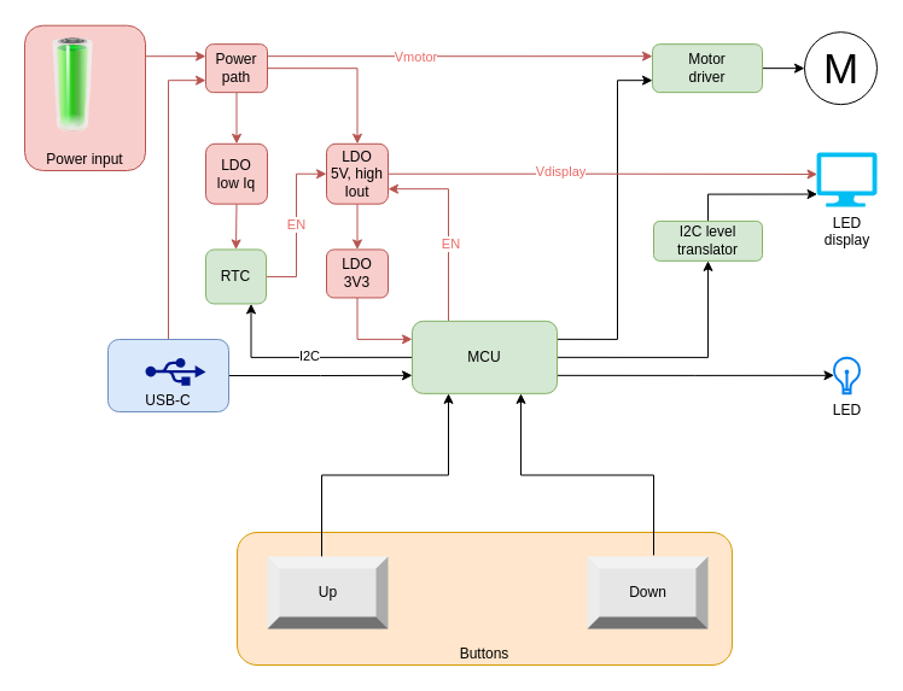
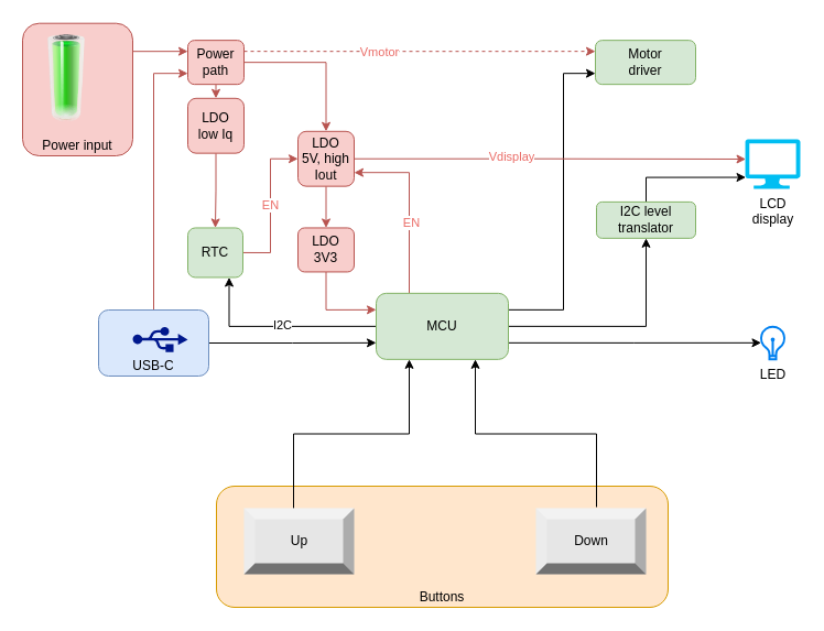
  <mxCell id="0" />
  <mxCell id="1" parent="0" />
  <mxCell id="2" style="edgeStyle=orthogonalEdgeStyle;rounded=0;orthogonalLoop=1;jettySize=auto;html=1;exitX=1;exitY=0.5;exitDx=0;exitDy=0;entryX=0;entryY=0.75;entryDx=0;entryDy=0;fontColor=#EA6B66;" parent="1" source="4" target="15" edge="1"><mxGeometry relative="1" as="geometry"><mxPoint x="270" y="311" as="sourcePoint" /></mxGeometry></mxCell>
  <mxCell id="3" style="edgeStyle=orthogonalEdgeStyle;rounded=0;orthogonalLoop=1;jettySize=auto;html=1;exitX=0.5;exitY=0;exitDx=0;exitDy=0;entryX=0;entryY=0.75;entryDx=0;entryDy=0;fillColor=#f8cecc;strokeColor=#b85450;" edge="1" parent="1" source="4" target="32"><mxGeometry relative="1" as="geometry" /></mxCell>
  <mxCell id="4" value="USB-C" style="rounded=1;whiteSpace=wrap;html=1;fillColor=#dae8fc;strokeColor=#6c8ebf;verticalAlign=bottom;" parent="1" vertex="1"><mxGeometry x="89" y="281" width="100" height="60" as="geometry" /></mxCell>
  <mxCell id="5" value="Power input" style="rounded=1;whiteSpace=wrap;html=1;fillColor=#f8cecc;strokeColor=#b85450;verticalAlign=bottom;" parent="1" vertex="1"><mxGeometry x="20" y="20.7" width="100" height="120.3" as="geometry" /></mxCell>
  <mxCell id="6" value="Buttons" style="rounded=1;whiteSpace=wrap;html=1;fillColor=#ffe6cc;strokeColor=#d79b00;verticalAlign=bottom;" parent="1" vertex="1"><mxGeometry x="196" y="441" width="410" height="110" as="geometry" /></mxCell>
- <mxCell id="7" style="edgeStyle=orthogonalEdgeStyle;rounded=0;orthogonalLoop=1;jettySize=auto;html=1;exitX=1;exitY=0.5;exitDx=0;exitDy=0;entryX=0;entryY=0.5;entryDx=0;entryDy=0;startArrow=none;" parent="1" source="24" target="16" edge="1"><mxGeometry relative="1" as="geometry" /></mxCell>
  <mxCell id="8" style="edgeStyle=orthogonalEdgeStyle;rounded=0;orthogonalLoop=1;jettySize=auto;html=1;exitX=1;exitY=0.25;exitDx=0;exitDy=0;entryX=0;entryY=0.75;entryDx=0;entryDy=0;" parent="1" source="15" target="24" edge="1"><mxGeometry relative="1" as="geometry"><mxPoint x="571" y="116.45" as="targetPoint" /><Array as="points"><mxPoint x="511" y="281" /><mxPoint x="511" y="66" /></Array></mxGeometry></mxCell>
  <mxCell id="9" style="edgeStyle=orthogonalEdgeStyle;rounded=0;orthogonalLoop=1;jettySize=auto;html=1;exitX=1;exitY=0.75;exitDx=0;exitDy=0;entryX=0.039;entryY=0.494;entryDx=0;entryDy=0;entryPerimeter=0;" parent="1" source="15" target="23" edge="1"><mxGeometry relative="1" as="geometry" /></mxCell>
  <mxCell id="10" style="edgeStyle=orthogonalEdgeStyle;rounded=0;orthogonalLoop=1;jettySize=auto;html=1;exitX=1;exitY=0.5;exitDx=0;exitDy=0;entryX=0.5;entryY=1;entryDx=0;entryDy=0;fontColor=#EA6B66;" parent="1" source="15" target="39" edge="1"><mxGeometry relative="1" as="geometry"><mxPoint x="587" y="162.63" as="targetPoint" /></mxGeometry></mxCell>
  <mxCell id="11" style="edgeStyle=orthogonalEdgeStyle;rounded=0;orthogonalLoop=1;jettySize=auto;html=1;exitX=0.25;exitY=0;exitDx=0;exitDy=0;fontColor=#EA6B66;fillColor=#f8cecc;strokeColor=#b85450;entryX=1;entryY=0.75;entryDx=0;entryDy=0;" parent="1" source="15" target="36" edge="1"><mxGeometry relative="1" as="geometry"><mxPoint x="321" y="151" as="targetPoint" /><Array as="points"><mxPoint x="371" y="156" /></Array></mxGeometry></mxCell>
  <mxCell id="12" value="EN" style="edgeLabel;html=1;align=center;verticalAlign=middle;resizable=0;points=[];fontColor=#EA6B66;" parent="11" vertex="1" connectable="0"><mxGeometry x="-0.2" y="-1" relative="1" as="geometry"><mxPoint as="offset" /></mxGeometry></mxCell>
  <mxCell id="13" style="edgeStyle=orthogonalEdgeStyle;rounded=0;orthogonalLoop=1;jettySize=auto;html=1;exitX=0;exitY=0.5;exitDx=0;exitDy=0;entryX=0.75;entryY=1;entryDx=0;entryDy=0;" edge="1" parent="1" source="15" target="43"><mxGeometry relative="1" as="geometry" /></mxCell>
  <mxCell id="14" value="I2C" style="edgeLabel;html=1;align=center;verticalAlign=middle;resizable=0;points=[];" vertex="1" connectable="0" parent="13"><mxGeometry x="-0.045" y="-1" relative="1" as="geometry"><mxPoint as="offset" /></mxGeometry></mxCell>
  <mxCell id="15" value="MCU" style="rounded=1;whiteSpace=wrap;html=1;fillColor=#d5e8d4;strokeColor=#82b366;" parent="1" vertex="1"><mxGeometry x="341" y="265.85" width="120" height="60" as="geometry" /></mxCell>
- <mxCell id="16" value="M" style="verticalLabelPosition=middle;shadow=0;dashed=0;align=center;html=1;verticalAlign=middle;strokeWidth=1;shape=ellipse;aspect=fixed;fontSize=35;" parent="1" vertex="1"><mxGeometry x="666" y="26.15" width="60" height="60" as="geometry" /></mxCell>
  <mxCell id="17" style="edgeStyle=orthogonalEdgeStyle;rounded=0;orthogonalLoop=1;jettySize=auto;html=1;entryX=0;entryY=0.25;entryDx=0;entryDy=0;fillColor=#f8cecc;strokeColor=#b85450;" parent="1" target="32" edge="1"><mxGeometry relative="1" as="geometry"><mxPoint x="120" y="51" as="sourcePoint" /><Array as="points"><mxPoint x="120" y="51" /><mxPoint x="120" y="51" /></Array></mxGeometry></mxCell>
  <mxCell id="18" value="" style="image;html=1;image=img/lib/clip_art/general/Battery_100_128x128.png" parent="1" vertex="1"><mxGeometry x="20" y="31" width="80" height="80" as="geometry" /></mxCell>
  <mxCell id="19" style="edgeStyle=orthogonalEdgeStyle;rounded=0;orthogonalLoop=1;jettySize=auto;html=1;entryX=0.25;entryY=1;entryDx=0;entryDy=0;exitX=0.45;exitY=0.017;exitDx=0;exitDy=0;exitPerimeter=0;" parent="1" source="20" target="15" edge="1"><mxGeometry relative="1" as="geometry" /></mxCell>
  <mxCell id="20" value="&lt;div&gt;Up&lt;/div&gt;" style="labelPosition=center;verticalLabelPosition=middle;align=center;html=1;shape=mxgraph.basic.shaded_button;dx=10;fillColor=#E6E6E6;strokeColor=none;" parent="1" vertex="1"><mxGeometry x="221" y="461" width="100" height="60" as="geometry" /></mxCell>
  <mxCell id="21" style="edgeStyle=orthogonalEdgeStyle;rounded=0;orthogonalLoop=1;jettySize=auto;html=1;entryX=0.75;entryY=1;entryDx=0;entryDy=0;exitX=0.55;exitY=-0.017;exitDx=0;exitDy=0;exitPerimeter=0;" parent="1" source="22" target="15" edge="1"><mxGeometry relative="1" as="geometry" /></mxCell>
  <mxCell id="22" value="Down" style="labelPosition=center;verticalLabelPosition=middle;align=center;html=1;shape=mxgraph.basic.shaded_button;dx=10;fillColor=#E6E6E6;strokeColor=none;" parent="1" vertex="1"><mxGeometry x="486" y="461" width="100" height="60" as="geometry" /></mxCell>
  <mxCell id="23" value="&lt;div&gt;LED&lt;br&gt;&lt;/div&gt;" style="html=1;verticalLabelPosition=bottom;align=center;labelBackgroundColor=#ffffff;verticalAlign=top;strokeWidth=2;strokeColor=#0080F0;shadow=0;dashed=0;shape=mxgraph.ios7.icons.lightbulb;fillColor=none;" parent="1" vertex="1"><mxGeometry x="689.6" y="296.15" width="22.8" height="29.7" as="geometry" /></mxCell>
  <mxCell id="24" value="&lt;div&gt;Motor&lt;/div&gt;&lt;div&gt;driver&lt;/div&gt;" style="rounded=1;whiteSpace=wrap;html=1;fillColor=#d5e8d4;strokeColor=#82b366;" parent="1" vertex="1"><mxGeometry x="540" y="36.15" width="91" height="40" as="geometry" /></mxCell>
- <mxCell id="25" value="&lt;div&gt;LED&lt;/div&gt;&lt;div&gt;display&lt;br&gt;&lt;/div&gt;" style="verticalLabelPosition=bottom;html=1;verticalAlign=top;align=center;strokeColor=none;fillColor=#00BEF2;shape=mxgraph.azure.computer;pointerEvents=1;" parent="1" vertex="1"><mxGeometry x="676" y="126" width="50" height="45" as="geometry" /></mxCell>
+ <mxCell id="25" value="&lt;div&gt;LCD&lt;/div&gt;&lt;div&gt;display&lt;br&gt;&lt;/div&gt;" style="verticalLabelPosition=bottom;html=1;verticalAlign=top;align=center;strokeColor=none;fillColor=#00BEF2;shape=mxgraph.azure.computer;pointerEvents=1;" parent="1" vertex="1"><mxGeometry x="676" y="126" width="50" height="45" as="geometry" /></mxCell>
  <mxCell id="26" style="edgeStyle=orthogonalEdgeStyle;rounded=0;orthogonalLoop=1;jettySize=auto;html=1;exitX=0.5;exitY=1;exitDx=0;exitDy=0;entryX=0;entryY=0.25;entryDx=0;entryDy=0;fillColor=#f8cecc;strokeColor=#b85450;" parent="1" source="27" target="15" edge="1"><mxGeometry relative="1" as="geometry" /></mxCell>
  <mxCell id="27" value="LDO 3V3" style="rounded=1;whiteSpace=wrap;html=1;fillColor=#f8cecc;strokeColor=#b85450;" parent="1" vertex="1"><mxGeometry x="270" y="206.45" width="51" height="40" as="geometry" /></mxCell>
- <mxCell id="28" style="edgeStyle=orthogonalEdgeStyle;rounded=0;orthogonalLoop=1;jettySize=auto;html=1;entryX=0;entryY=0.25;entryDx=0;entryDy=0;fillColor=#f8cecc;strokeColor=#b85450;exitX=1;exitY=0.25;exitDx=0;exitDy=0;" parent="1" source="32" target="24" edge="1"><mxGeometry relative="1" as="geometry"><mxPoint x="220" y="56" as="sourcePoint" /></mxGeometry></mxCell>
+ <mxCell id="28" style="edgeStyle=orthogonalEdgeStyle;rounded=0;orthogonalLoop=1;jettySize=auto;html=1;entryX=0;entryY=0.25;entryDx=0;entryDy=0;fillColor=#f8cecc;strokeColor=#b85450;exitX=1;exitY=0.25;exitDx=0;exitDy=0;dashed=1;" parent="1" source="32" target="24" edge="1"><mxGeometry relative="1" as="geometry"><mxPoint x="220" y="56" as="sourcePoint" /></mxGeometry></mxCell>
  <mxCell id="29" value="Vmotor" style="edgeLabel;html=1;align=center;verticalAlign=middle;resizable=0;points=[];fontColor=#EA6B66;" parent="28" vertex="1" connectable="0"><mxGeometry x="-0.348" y="2" relative="1" as="geometry"><mxPoint x="18" y="2" as="offset" /></mxGeometry></mxCell>
  <mxCell id="30" style="edgeStyle=orthogonalEdgeStyle;rounded=0;orthogonalLoop=1;jettySize=auto;html=1;exitX=1;exitY=0.5;exitDx=0;exitDy=0;entryX=0.5;entryY=0;entryDx=0;entryDy=0;fontColor=#EA6B66;fillColor=#f8cecc;strokeColor=#b85450;" parent="1" source="32" target="36" edge="1"><mxGeometry relative="1" as="geometry" /></mxCell>
  <mxCell id="31" style="edgeStyle=orthogonalEdgeStyle;rounded=0;orthogonalLoop=1;jettySize=auto;html=1;exitX=0.5;exitY=1;exitDx=0;exitDy=0;entryX=0.5;entryY=0;entryDx=0;entryDy=0;fontColor=#EA6B66;fillColor=#f8cecc;strokeColor=#b85450;" parent="1" source="32" target="41" edge="1"><mxGeometry relative="1" as="geometry" /></mxCell>
  <mxCell id="32" value="&lt;div&gt;Power&lt;/div&gt;&lt;div&gt;path&lt;br&gt;&lt;/div&gt;" style="rounded=1;whiteSpace=wrap;html=1;fillColor=#f8cecc;strokeColor=#b85450;" parent="1" vertex="1"><mxGeometry x="170" y="36.15" width="51" height="40" as="geometry" /></mxCell>
  <mxCell id="33" style="edgeStyle=orthogonalEdgeStyle;rounded=0;orthogonalLoop=1;jettySize=auto;html=1;exitX=0.5;exitY=1;exitDx=0;exitDy=0;entryX=0.5;entryY=0;entryDx=0;entryDy=0;fillColor=#f8cecc;strokeColor=#b85450;" parent="1" source="36" target="27" edge="1"><mxGeometry relative="1" as="geometry" /></mxCell>
  <mxCell id="34" style="edgeStyle=orthogonalEdgeStyle;rounded=0;orthogonalLoop=1;jettySize=auto;html=1;exitX=1;exitY=0.5;exitDx=0;exitDy=0;entryX=0.011;entryY=0.4;entryDx=0;entryDy=0;fillColor=#f8cecc;strokeColor=#b85450;fontColor=#EA6B66;entryPerimeter=0;" parent="1" source="36" target="25" edge="1"><mxGeometry relative="1" as="geometry"><mxPoint x="542" y="146.155" as="targetPoint" /></mxGeometry></mxCell>
  <mxCell id="35" value="Vdisplay" style="edgeLabel;html=1;align=center;verticalAlign=middle;resizable=0;points=[];fontColor=#EA6B66;" parent="34" vertex="1" connectable="0"><mxGeometry x="-0.194" y="2" relative="1" as="geometry"><mxPoint as="offset" /></mxGeometry></mxCell>
  <mxCell id="36" value="&lt;div&gt;LDO&lt;/div&gt;&lt;div&gt;5V, high Iout&lt;br&gt;&lt;/div&gt;" style="rounded=1;whiteSpace=wrap;html=1;fillColor=#f8cecc;strokeColor=#b85450;" parent="1" vertex="1"><mxGeometry x="270" y="118.8" width="51" height="49.85" as="geometry" /></mxCell>
  <mxCell id="37" value="" style="sketch=0;aspect=fixed;pointerEvents=1;shadow=0;dashed=0;html=1;strokeColor=none;labelPosition=center;verticalLabelPosition=bottom;verticalAlign=top;align=center;fillColor=#00188D;shape=mxgraph.mscae.enterprise.usb;fontColor=#EA6B66;" parent="1" vertex="1"><mxGeometry x="120" y="296.15" width="50" height="23" as="geometry" /></mxCell>
  <mxCell id="38" style="edgeStyle=orthogonalEdgeStyle;rounded=0;orthogonalLoop=1;jettySize=auto;html=1;exitX=0.5;exitY=0;exitDx=0;exitDy=0;entryX=0.011;entryY=0.768;entryDx=0;entryDy=0;entryPerimeter=0;fontColor=#EA6B66;" parent="1" source="39" target="25" edge="1"><mxGeometry relative="1" as="geometry" /></mxCell>
  <mxCell id="39" value="I2C level translator" style="rounded=1;whiteSpace=wrap;html=1;fillColor=#d5e8d4;strokeColor=#82b366;" parent="1" vertex="1"><mxGeometry x="541" y="182.9" width="90" height="32.95" as="geometry" /></mxCell>
  <mxCell id="40" style="edgeStyle=orthogonalEdgeStyle;rounded=0;orthogonalLoop=1;jettySize=auto;html=1;exitX=0.5;exitY=1;exitDx=0;exitDy=0;entryX=0.5;entryY=0;entryDx=0;entryDy=0;fillColor=#f8cecc;strokeColor=#b85450;" edge="1" parent="1" source="41" target="43"><mxGeometry relative="1" as="geometry" /></mxCell>
- <mxCell id="41" value="&lt;div&gt;LDO&lt;/div&gt;&lt;div&gt;low Iq&lt;br&gt;&lt;/div&gt;" style="rounded=1;whiteSpace=wrap;html=1;fillColor=#f8cecc;strokeColor=#b85450;" parent="1" vertex="1"><mxGeometry x="170" y="118.8" width="51" height="49.85" as="geometry" /></mxCell>
+ <mxCell id="41" value="&lt;div&gt;LDO&lt;/div&gt;&lt;div&gt;low Iq&lt;br&gt;&lt;/div&gt;" style="rounded=1;whiteSpace=wrap;html=1;fillColor=#f8cecc;strokeColor=#b85450;" parent="1" vertex="1"><mxGeometry x="170" y="88.8" width="51" height="49.85" as="geometry" /></mxCell>
  <mxCell id="42" value="&lt;div&gt;EN&lt;/div&gt;" style="edgeStyle=orthogonalEdgeStyle;rounded=0;orthogonalLoop=1;jettySize=auto;html=1;exitX=1;exitY=0.5;exitDx=0;exitDy=0;entryX=0;entryY=0.5;entryDx=0;entryDy=0;fillColor=#f8cecc;strokeColor=#b85450;fontColor=#EA6B66;" edge="1" parent="1" source="43" target="36"><mxGeometry relative="1" as="geometry" /></mxCell>
  <mxCell id="43" value="RTC" style="rounded=1;whiteSpace=wrap;html=1;fillColor=#d5e8d4;strokeColor=#82b366;" vertex="1" parent="1"><mxGeometry x="170" y="206.45" width="50" height="45" as="geometry" /></mxCell>
